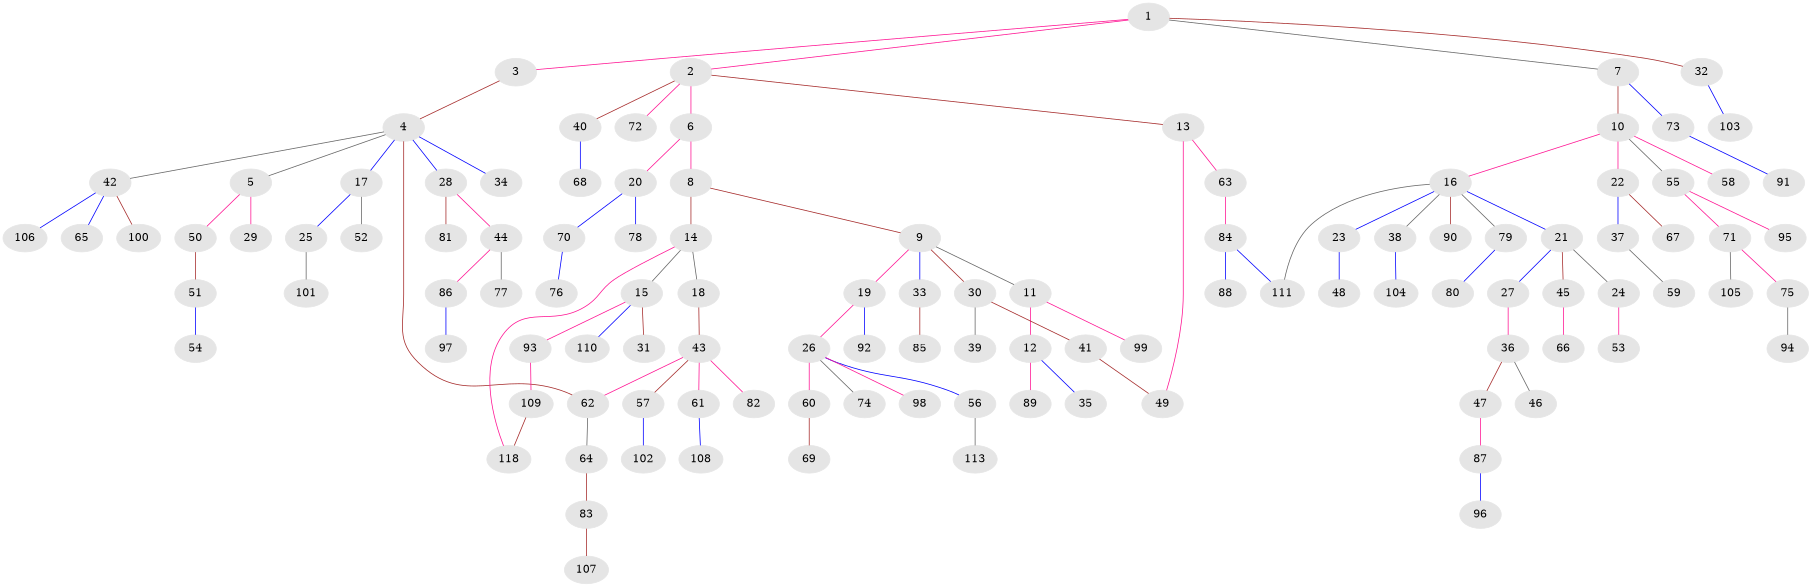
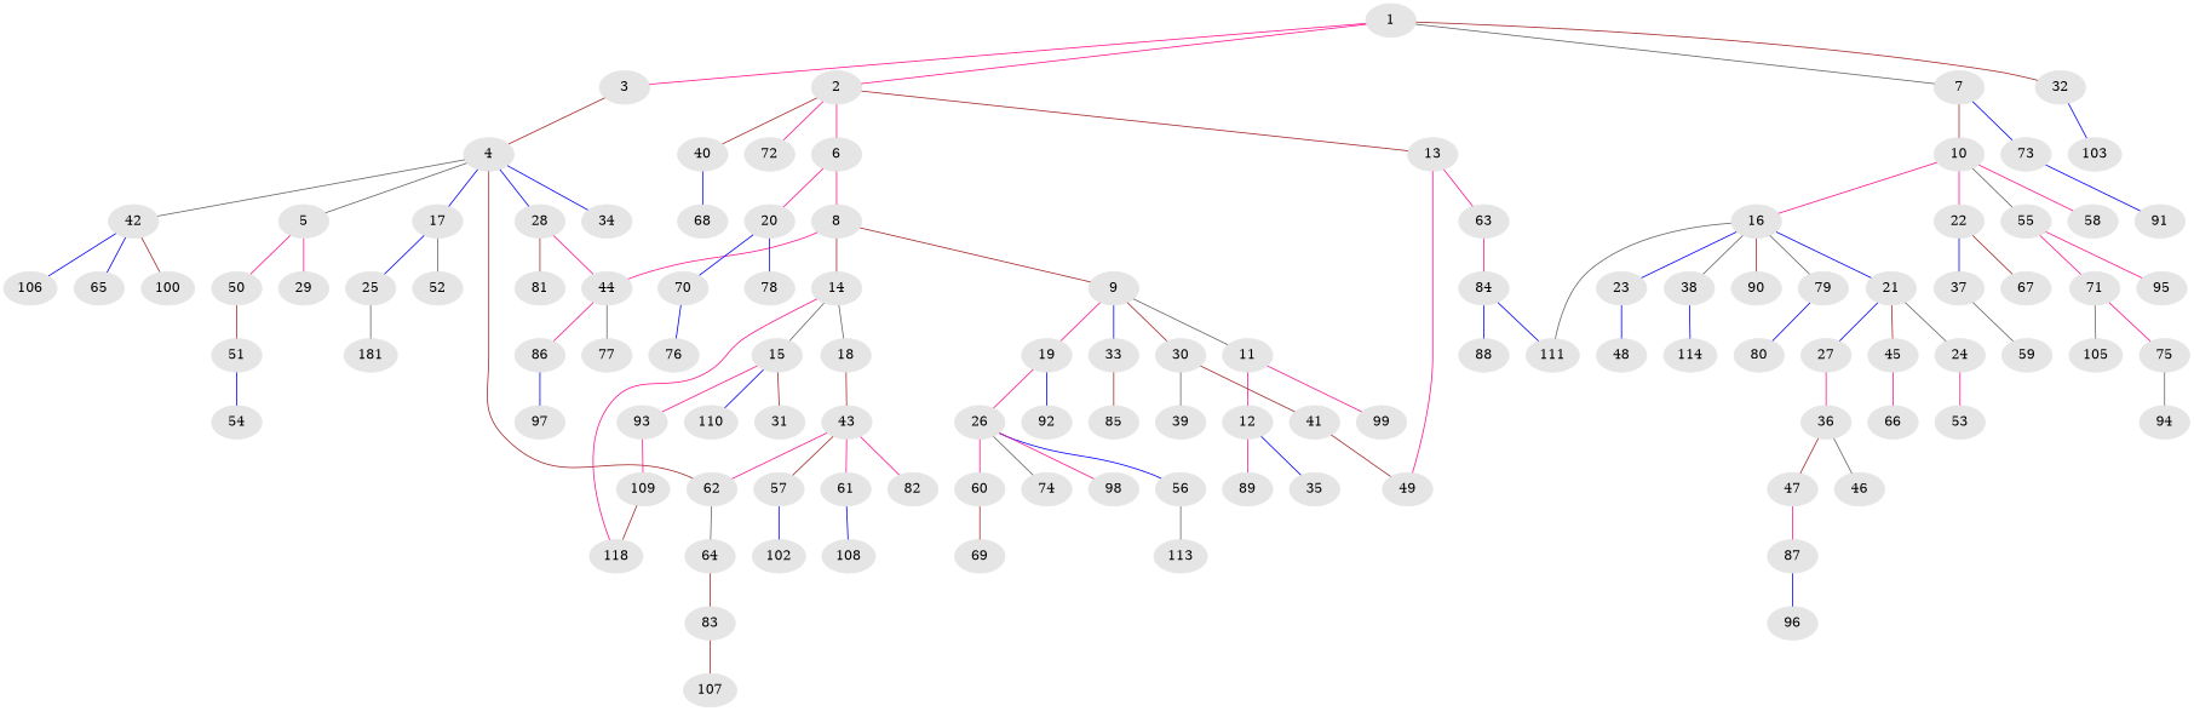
  graph {
    node [color=gray90 style=filled]
    edge [color=deeppink]
    1
    2
    3
    7
    32
    6
    13
    40
    72
    4
    10
    73
    103
    8
    20
    49
    63
    68
    5
    17
    28
    34
    42
    62
    29
    50
    25
    52
    44
    81
    65
    100
    106
    64
    51
    9
    14
    70
    78
    16
    22
    55
    58
    91
    11
    19
    30
    33
    15
    18
    n51 [label=118]
    77
    86
    12
    99
    26
    92
    39
    41
    85
    21
    23
    38
    79
    90
    111
    37
    67
    71
    95
    35
    89
    84
    31
    93
    110
    43
    109
    24
    27
    45
    48
-   104
+   104 [label=114]
    80
-   101
+   101 [label=181]
    57
    61
    82
    56
    60
    74
    98
    76
    53
    36
    66
    59
    113
    69
    46
    47
    87
    102
    108
    97
    96
    54
    75
    105
    83
    88
    107
    94
    1 -- 2
    1 -- 3
    1 -- 7 [color=gray40]
    1 -- 32 [color=brown]
    2 -- 6
    2 -- 13 [color=brown]
    2 -- 40 [color=brown]
    2 -- 72
    3 -- 4 [color=brown]
    7 -- 10 [color=brown]
    7 -- 73 [color=blue]
    32 -- 103 [color=blue]
    6 -- 8
    6 -- 20
    13 -- 49
    13 -- 63
    40 -- 68 [color=blue]
    4 -- 5 [color=gray40]
    4 -- 17 [color=blue]
    4 -- 28 [color=blue]
    4 -- 34 [color=blue]
    4 -- 42 [color=gray40]
    4 -- 62 [color=brown]
    10 -- 16
    10 -- 22
    10 -- 55 [color=gray40]
    10 -- 58
    73 -- 91 [color=blue]
+   8 -- 44
    8 -- 9 [color=brown]
    8 -- 14 [color=brown]
    20 -- 70 [color=blue]
    20 -- 78 [color=blue]
    63 -- 84
    5 -- 29
    5 -- 50
    17 -- 25 [color=blue]
    17 -- 52 [color=gray40]
    28 -- 44
    28 -- 81 [color=brown]
    42 -- 65 [color=blue]
    42 -- 100 [color=brown]
    42 -- 106 [color=blue]
    62 -- 64 [color=gray40]
    50 -- 51 [color=brown]
    25 -- 101 [color=gray40]
    44 -- 77 [color=gray40]
    44 -- 86
    64 -- 83 [color=brown]
    51 -- 54 [color=blue]
    9 -- 11 [color=gray40]
    9 -- 19
    9 -- 30 [color=brown]
    9 -- 33 [color=blue]
    14 -- 15 [color=gray40]
    14 -- 18 [color=gray40]
    14 -- n51
    70 -- 76 [color=blue]
    16 -- 21 [color=blue]
    16 -- 23 [color=blue]
    16 -- 38 [color=gray40]
    16 -- 79 [color=gray40]
    16 -- 90 [color=brown]
    16 -- 111 [color=gray40]
    22 -- 37 [color=blue]
    22 -- 67 [color=brown]
    55 -- 71
    55 -- 95
    11 -- 12
    11 -- 99
    19 -- 26
    19 -- 92 [color=blue]
    30 -- 39 [color=gray40]
    30 -- 41 [color=brown]
    33 -- 85 [color=brown]
    15 -- 31 [color=brown]
    15 -- 93
    15 -- 110 [color=blue]
    18 -- 43 [color=brown]
    86 -- 97 [color=blue]
    12 -- 35 [color=blue]
    12 -- 89
    26 -- 56 [color=blue]
    26 -- 60
    26 -- 74 [color=gray40]
    26 -- 98
    41 -- 49 [color=brown]
    21 -- 24 [color=gray40]
    21 -- 27 [color=blue]
    21 -- 45 [color=brown]
    23 -- 48 [color=blue]
    38 -- 104 [color=blue]
    79 -- 80 [color=blue]
    37 -- 59 [color=gray40]
    71 -- 75
    71 -- 105 [color=gray40]
    84 -- 111 [color=blue]
    84 -- 88 [color=blue]
    93 -- 109
    43 -- 62
    43 -- 57 [color=brown]
    43 -- 61
    43 -- 82
    109 -- n51 [color=brown]
    24 -- 53
    27 -- 36
    45 -- 66
    57 -- 102 [color=blue]
    61 -- 108 [color=blue]
    56 -- 113 [color=gray40]
    60 -- 69 [color=brown]
    36 -- 46 [color=gray40]
    36 -- 47 [color=brown]
    47 -- 87
    87 -- 96 [color=blue]
    75 -- 94 [color=gray40]
    83 -- 107 [color=brown]
  }
